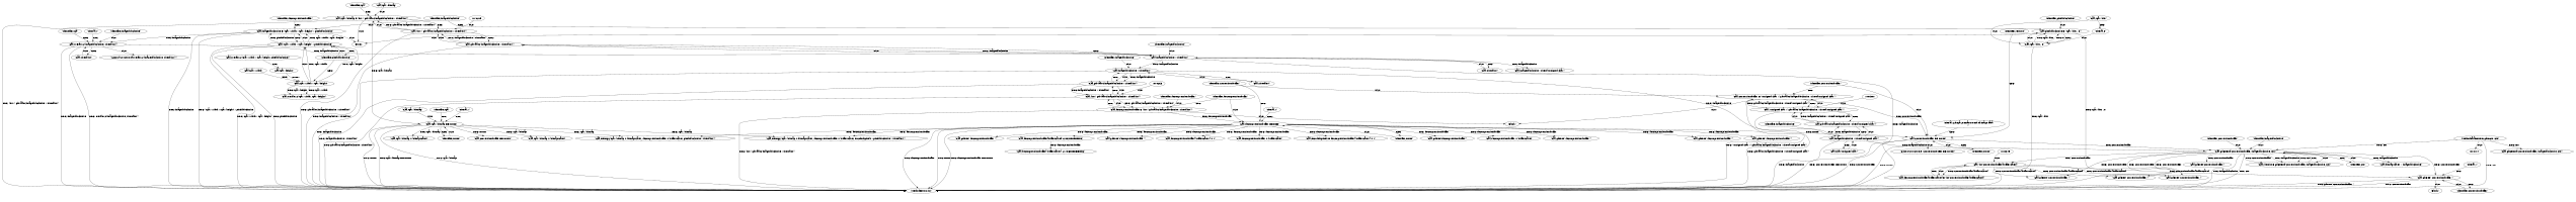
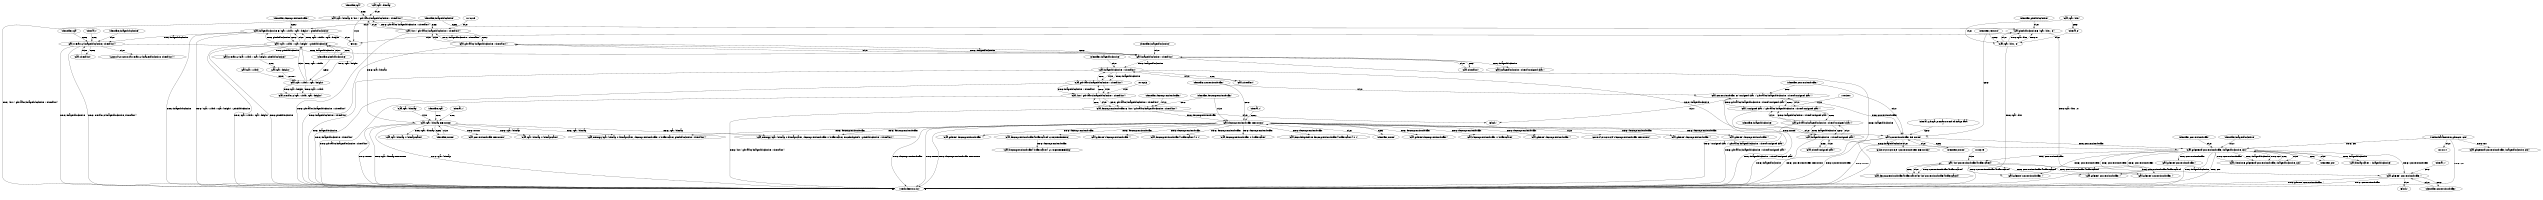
  digraph {
    n1 [label="(Call,gdFree( conversion_buffer ))"]
    n2 [label="(Identifier,conversion_buffer)"]
    n3 [label="(MethodReturn,int)"]
    n4 [label="(Block,)"]
    n5 [label="(Call,(int)conversion_buffer[buffer_caret])"]
    n6 [label="(Call,gdFree( conversion_buffer ))"]
    n7 [label="(Call,gdFree( conversion_buffer ))"]
    n8 [label="(Call,gdFree( conversion_buffer ))"]
    n9 [label="(Call,decompression_buffer[buffer_caret] = (int)conversion_buffer[buffer_caret])"]
    n10 [label="(Call,gdGetBuf(conversion_buffer, image_block_size, ctx))"]
    n11 [label="(Call,rle_size = gdGetBuf(conversion_buffer, image_block_size, ctx))"]
    n12 [label="(Identifier,ctx)"]
    n13 [label="(Call,bitmap_caret < image_block_size)"]
    n14 [label="(Call,gdFree(conversion_buffer))"]
    n15 [label="(Call,conversion_buffer == NULL)"]
    n16 [label="(ControlStructure,if (conversion_buffer == NULL))"]
    n17 [label="(Identifier,NULL)"]
    n18 [label="(Call,conversion_buffer = (unsigned char *) gdMalloc(image_block_size * sizeof(unsigned char)))"]
    n19 [label="(Call,(unsigned char *) gdMalloc(image_block_size * sizeof(unsigned char)))"]
    n20 [label="(Block,)"]
    n21 [label="(Call,gdMalloc(image_block_size * sizeof(unsigned char)))"]
    n22 [label="(Call,image_block_size * sizeof(unsigned char))"]
-   n23 [label="(Call,char(unsigned char))"]
+   n23 [label="(Call,sizeof(unsigned char))"]
    n24 [label="(Call,image_block_size * sizeof(int))"]
    n25 [label="(Call,gdMalloc(image_block_size * sizeof(int)))"]
    n26 [label="(Call,sizeof(int))"]
    n27 [label="(Call,(int*) gdMalloc(image_block_size * sizeof(int)))"]
    n28 [label="(Call,image_block_size * sizeof(int))"]
    n29 [label="(Call,gdMalloc(image_block_size * sizeof(int)))"]
    n30 [label="(Call,image_block_size * sizeof(unsigned char))"]
    n31 [label="(Call,sizeof(int))"]
    n32 [label="(Call,(int *) gdMalloc(image_block_size * sizeof(int)))"]
    n33 [label="(Call,overflow2(image_block_size, sizeof(int)))"]
    n34 [label="(ControlStructure,if(overflow2(image_block_size, sizeof(int))))"]
    n35 [label="(Call,sizeof(int))"]
    n36 [label="(Call,image_block_size = (tga->width * tga->height) * pixel_block_size)"]
    n37 [label="(Call,(tga->width * tga->height) * pixel_block_size)"]
    n38 [label="(Block,)"]
    n39 [label="(Identifier,pixel_block_size)"]
    n40 [label="(Call,overflow2(tga->width * tga->height, pixel_block_size))"]
    n41 [label="(Call,tga->width * tga->height)"]
    n42 [label="(Call,tga->height)"]
    n43 [label="(Call,overflow2(tga->width, tga->height))"]
    n44 [label="(Call,pixel_block_size = (tga->bits / 8))"]
    n45 [label="(Call,tga->bits / 8)"]
    n46 [label="(Literal,8)"]
-   n47 [label="(Call,decompression_buffer == RLE)"]
+   n47 [label="(Call,decompression_buffer == NULL)"]
    n48 [label="(Call,gdFree( decompression_buffer ))"]
    n49 [label="(Call,decompression_buffer[ buffer_caret ] + 1)"]
    n50 [label="(Call,decompression_buffer + buffer_caret)"]
    n51 [label="(Call,encoded_pixels = decompression_buffer[ buffer_caret ] + 1)"]
    n52 [label="(Identifier,NULL)"]
    n53 [label="(Call,gdFree(decompression_buffer))"]
    n54 [label="(Call,decompression_buffer + buffer_caret)"]
    n55 [label="(Call,gdFree( decompression_buffer ))"]
+   n56 [label="(ControlStructure,if (decompression_buffer == NULL))"]
    n57 [label="(Call,gdFree( decompression_buffer ))"]
    n58 [label="(Call,gdFree( decompression_buffer ))"]
    n59 [label="(Call,memcpy(tga->bitmap + bitmap_caret, decompression_buffer + buffer_caret, pixel_block_size * sizeof(int)))"]
    n60 [label="(Call,memcpy(tga->bitmap + bitmap_caret, decompression_buffer + buffer_caret, encoded_pixels * pixel_block_size * sizeof(int)))"]
    n61 [label="(Call,gdFree( decompression_buffer ))"]
    n62 [label="(Call,decompression_buffer[buffer_caret] & TGA_RLE_FLAG)"]
    n63 [label="(Call,decompression_buffer[ buffer_caret ] & ~TGA_RLE_FLAG)"]
    n64 [label="(Call,decompression_buffer = (int*) gdMalloc(image_block_size * sizeof(int)))"]
    n65 [label="(Call,tga->bitmap == NULL)"]
    n66 [label="(Call,conversion_buffer == NULL)"]
    n67 [label="(Call,tga->bitmap + bitmap_caret)"]
    n68 [label="(Identifier,NULL)"]
    n69 [label="(Call,tga->bitmap + bitmap_caret)"]
    n70 [label="(Call,tga->bitmap = (int *) gdMalloc(image_block_size * sizeof(int)))"]
    n71 [label="(MethodParameterIn,gdIOCtx *ctx)"]
    n72 [label="(Call,gdGetBuf(conversion_buffer, image_block_size, ctx))"]
    1000104
    n74 [label="(Literal,1)"]
    n75 [label="(Literal,1)"]
    n76 [label="(Identifier,conversion_buffer)"]
    n77 [label="(Identifier,decompression_buffer)"]
    n78 [label="(Identifier,tga)"]
    n79 [label="(Call,tga->bitmap)"]
    n80 [label="(Identifier,image_block_size)"]
    n81 [label="(Identifier,image_block_size)"]
    n82 [label="(Identifier,tga)"]
    n83 [label="(Identifier,image_block_size)"]
    n84 [label="(Identifier,image_block_size)"]
    n85 [label="(Literal,1)"]
    n86 [label="(Call,tga->bits)"]
    n87 [label="(Identifier,conversion_buffer)"]
    n88 [label="(Identifier,decompression_buffer)"]
    n89 [label="(Literal,\"gd-tga: premature end of image data\n\")"]
    n90 [label="(Identifier,conversion_buffer)"]
    n91 [label="(Call,tga->width)"]
    n92 [label="(Call,tga->bitmap)"]
    n93 [label="(Identifier,decompression_buffer)"]
    n94 [label="(Identifier,image_block_size)"]
    n95 [label="(Identifier,tga)"]
    n96 [label="(Identifier,image_block_size)"]
    n97 [label="(Literal,1)"]
    n98 [label="(Identifier,rle_size)"]
    n99 [label="(Identifier,pixel_block_size)"]
    1000349
    1000300
    n102 [label=1000263]
    n103 [label=1070205]
    n1 -> n2 [label="CFG: "]
    n1 -> n3 [label="DDG: gdFree( conversion_buffer )"]
    n1 -> n3 [label="DDG: conversion_buffer"]
    n1 -> n4 [label="AST: "]
    n2 -> n1 [label="AST: "]
    n5 -> n1 [label="DDG: conversion_buffer[buffer_caret]"]
    n5 -> n6 [label="DDG: conversion_buffer[buffer_caret]"]
    n5 -> n7 [label="DDG: conversion_buffer[buffer_caret]"]
    n5 -> n8 [label="DDG: conversion_buffer[buffer_caret]"]
    n5 -> n9 [label="AST: "]
    n5 -> n9 [label="DDG: conversion_buffer[buffer_caret]"]
    n9 -> n5 [label="CFG: "]
    n10 -> n1 [label="DDG: conversion_buffer"]
    n10 -> n3 [label="DDG: image_block_size"]
    n10 -> n3 [label="DDG: ctx"]
    n10 -> n5 [label="DDG: conversion_buffer"]
    n10 -> n6 [label="DDG: conversion_buffer"]
    n10 -> n7 [label="DDG: conversion_buffer"]
    n10 -> n8 [label="DDG: conversion_buffer"]
    n10 -> n11 [label="AST: "]
    n10 -> n11 [label="DDG: conversion_buffer"]
    n10 -> n11 [label="DDG: image_block_size"]
    n10 -> n11 [label="DDG: ctx"]
    n10 -> n12 [label="CFG: "]
    n10 -> n13 [label="DDG: image_block_size"]
    n10 -> n14 [label="DDG: conversion_buffer"]
    n11 -> n10 [label="CFG: "]
    n12 -> n10 [label="AST: "]
    n15 -> n3 [label="DDG: NULL"]
    n15 -> n3 [label="DDG: conversion_buffer == NULL"]
    n15 -> n3 [label="DDG: conversion_buffer"]
    n15 -> n10 [label="DDG: conversion_buffer"]
    n15 -> n16 [label="AST: "]
    n15 -> n17 [label="CFG: "]
    n17 -> n15 [label="AST: "]
    n18 -> n3 [label="DDG: (unsigned char *) gdMalloc(image_block_size * sizeof(unsigned char))"]
    n18 -> n15 [label="DDG: conversion_buffer"]
    n18 -> n19 [label="CFG: "]
    n18 -> n20 [label="AST: "]
    n19 -> n3 [label="DDG: gdMalloc(image_block_size * sizeof(unsigned char))"]
    n19 -> n18 [label="AST: "]
    n19 -> n18 [label="DDG: gdMalloc(image_block_size * sizeof(unsigned char))"]
    n19 -> n21 [label="CFG: "]
+   n21 -> n3 [label="DDG: image_block_size * sizeof(unsigned char)"]
    n21 -> n19 [label="AST: "]
    n21 -> n19 [label="DDG: image_block_size * sizeof(unsigned char)"]
    n21 -> n22 [label="CFG: "]
    n22 -> n3 [label="DDG: image_block_size"]
    n22 -> n10 [label="DDG: image_block_size"]
    n22 -> n21 [label="AST: "]
    n22 -> n21 [label="DDG: image_block_size"]
    n22 -> n23 [label="CFG: "]
    n23 -> n22 [label="AST: "]
    n24 -> n3 [label="DDG: image_block_size"]
    n24 -> n22 [label="DDG: image_block_size"]
    n24 -> n25 [label="AST: "]
    n24 -> n25 [label="DDG: image_block_size"]
    n24 -> n26 [label="CFG: "]
    n25 -> n3 [label="DDG: image_block_size * sizeof(int)"]
    n25 -> n24 [label="CFG: "]
    n25 -> n27 [label="AST: "]
    n25 -> n27 [label="DDG: image_block_size * sizeof(int)"]
    n26 -> n24 [label="AST: "]
    n27 -> n3 [label="DDG: gdMalloc(image_block_size * sizeof(int))"]
    n27 -> n25 [label="CFG: "]
    n27 -> n64 [label="AST: "]
    n27 -> n64 [label="DDG: gdMalloc(image_block_size * sizeof(int))"]
    n28 -> n3 [label="DDG: image_block_size"]
    n28 -> n24 [label="DDG: image_block_size"]
    n28 -> n29 [label="AST: "]
    n28 -> n29 [label="DDG: image_block_size"]
    n28 -> n30 [label="DDG: image_block_size"]
    n28 -> n31 [label="CFG: "]
    n29 -> n3 [label="DDG: image_block_size * sizeof(int)"]
    n29 -> n28 [label="CFG: "]
    n29 -> n32 [label="AST: "]
    n29 -> n32 [label="DDG: image_block_size * sizeof(int)"]
    n31 -> n28 [label="AST: "]
    n32 -> n3 [label="DDG: gdMalloc(image_block_size * sizeof(int))"]
    n32 -> n29 [label="CFG: "]
    n32 -> n70 [label="AST: "]
    n32 -> n70 [label="DDG: gdMalloc(image_block_size * sizeof(int))"]
    n33 -> n3 [label="DDG: image_block_size"]
    n33 -> n3 [label="DDG: overflow2(image_block_size, sizeof(int))"]
    n33 -> n28 [label="DDG: image_block_size"]
    n33 -> n34 [label="AST: "]
    n33 -> n35 [label="CFG: "]
    n35 -> n33 [label="AST: "]
    n36 -> n3 [label="DDG: image_block_size"]
    n36 -> n3 [label="DDG: (tga->width * tga->height) * pixel_block_size"]
    n36 -> n33 [label="DDG: image_block_size"]
    n36 -> n37 [label="CFG: "]
    n36 -> n38 [label="AST: "]
    n37 -> n3 [label="DDG: pixel_block_size"]
    n37 -> n3 [label="DDG: tga->width * tga->height"]
    n37 -> n36 [label="AST: "]
    n37 -> n36 [label="DDG: tga->width * tga->height"]
    n37 -> n36 [label="DDG: pixel_block_size"]
    n37 -> n39 [label="CFG: "]
+   n37 -> n40 [label="DDG: pixel_block_size"]
    n39 -> n37 [label="AST: "]
    n39 -> n41 [label="CFG: "]
    n40 -> n42 [label="CFG: "]
    n41 -> n37 [label="AST: "]
    n41 -> n37 [label="DDG: tga->width"]
    n41 -> n37 [label="DDG: tga->height"]
    n41 -> n43 [label="DDG: tga->width"]
    n41 -> n43 [label="DDG: tga->height"]
    n42 -> n41 [label="NULL: "]
    n44 -> n3 [label="DDG: tga->bits / 8"]
    n44 -> n38 [label="AST: "]
-   n44 -> n45 [label="CFG: "]
+   n98 -> n45 [label="CFG: "]
    n45 -> n3 [label="DDG: tga->bits"]
    n45 -> n44 [label="AST: "]
    n45 -> n44 [label="DDG: tga->bits"]
    n45 -> n44 [label="DDG: 8"]
    n46 -> n45 [label="AST: "]
    n47 -> n3 [label="DDG: decompression_buffer"]
    n47 -> n3 [label="DDG: NULL"]
    n47 -> n3 [label="DDG: decompression_buffer == NULL"]
    n47 -> n15 [label="DDG: NULL"]
    n47 -> n48 [label="DDG: decompression_buffer"]
    n47 -> n49 [label="DDG: decompression_buffer"]
    n47 -> n50 [label="DDG: decompression_buffer"]
    n47 -> n51 [label="DDG: decompression_buffer"]
    n47 -> n52 [label="CFG: "]
    n47 -> n53 [label="DDG: decompression_buffer"]
    n47 -> n54 [label="DDG: decompression_buffer"]
    n47 -> n55 [label="DDG: decompression_buffer"]
+   n47 -> n56 [label="AST: "]
    n47 -> n57 [label="DDG: decompression_buffer"]
    n47 -> n58 [label="DDG: decompression_buffer"]
    n47 -> n59 [label="DDG: decompression_buffer"]
    n47 -> n60 [label="DDG: decompression_buffer"]
    n47 -> n61 [label="DDG: decompression_buffer"]
    n47 -> n62 [label="DDG: decompression_buffer"]
    n52 -> n47 [label="AST: "]
    n62 -> n63 [label="DDG: decompression_buffer"]
    n64 -> n3 [label="DDG: (int*) gdMalloc(image_block_size * sizeof(int))"]
    n64 -> n20 [label="AST: "]
    n64 -> n27 [label="CFG: "]
    n64 -> n47 [label="DDG: decompression_buffer"]
    n65 -> n3 [label="DDG: NULL"]
    n65 -> n3 [label="DDG: tga->bitmap == NULL"]
    n65 -> n3 [label="DDG: tga->bitmap"]
    n65 -> n59 [label="DDG: tga->bitmap"]
    n65 -> n60 [label="DDG: tga->bitmap"]
    n65 -> n66 [label="DDG: NULL"]
    n65 -> n67 [label="DDG: tga->bitmap"]
    n65 -> n68 [label="CFG: "]
    n65 -> n69 [label="DDG: tga->bitmap"]
    n68 -> n65 [label="AST: "]
    n70 -> n3 [label="DDG: (int *) gdMalloc(image_block_size * sizeof(int))"]
    n70 -> n32 [label="CFG: "]
    n70 -> n38 [label="AST: "]
    n70 -> n65 [label="DDG: tga->bitmap"]
    n71 -> n3 [label="DDG: ctx"]
    n71 -> n10 [label="DDG: ctx"]
    n71 -> n72 [label="DDG: ctx"]
    n71 -> 1000104 [label="AST: "]
    n74 -> n33 [label="CFG: "]
    n75 -> n47 [label="CFG: "]
    n76 -> n10 [label="AST: "]
    n77 -> n64 [label="AST: "]
    n78 -> n70 [label="CFG: "]
    n79 -> n65 [label="AST: "]
    n80 -> n33 [label="AST: "]
    n81 -> n24 [label="AST: "]
    n82 -> n65 [label="CFG: "]
    n83 -> n10 [label="AST: "]
    n84 -> n22 [label="AST: "]
    n85 -> n65 [label="CFG: "]
    n86 -> n45 [label="AST: "]
    n86 -> n46 [label="CFG: "]
    n87 -> n18 [label="AST: "]
    n87 -> n47 [label="CFG: "]
    n88 -> n36 [label="CFG: "]
    n89 -> n15 [label="CFG: "]
    n90 -> n15 [label="AST: "]
    n90 -> n18 [label="CFG: "]
    n91 -> n41 [label="DDG: "]
    n92 -> n70 [label="AST: "]
    n93 -> n47 [label="AST: "]
    n93 -> n64 [label="CFG: "]
    n94 -> n28 [label="AST: "]
    n95 -> n33 [label="CFG: "]
    n96 -> n36 [label="AST: "]
    n96 -> n44 [label="CFG: "]
    n97 -> n1 [label="CFG: "]
    n98 -> n15 [label="CFG: "]
    n99 -> n44 [label="AST: "]
    1000349 -> n5 [label="AST: "]
    1000300 -> n19 [label="AST: "]
    n102 -> n27 [label="AST: "]
    n103 -> n32 [label="AST: "]
  }
